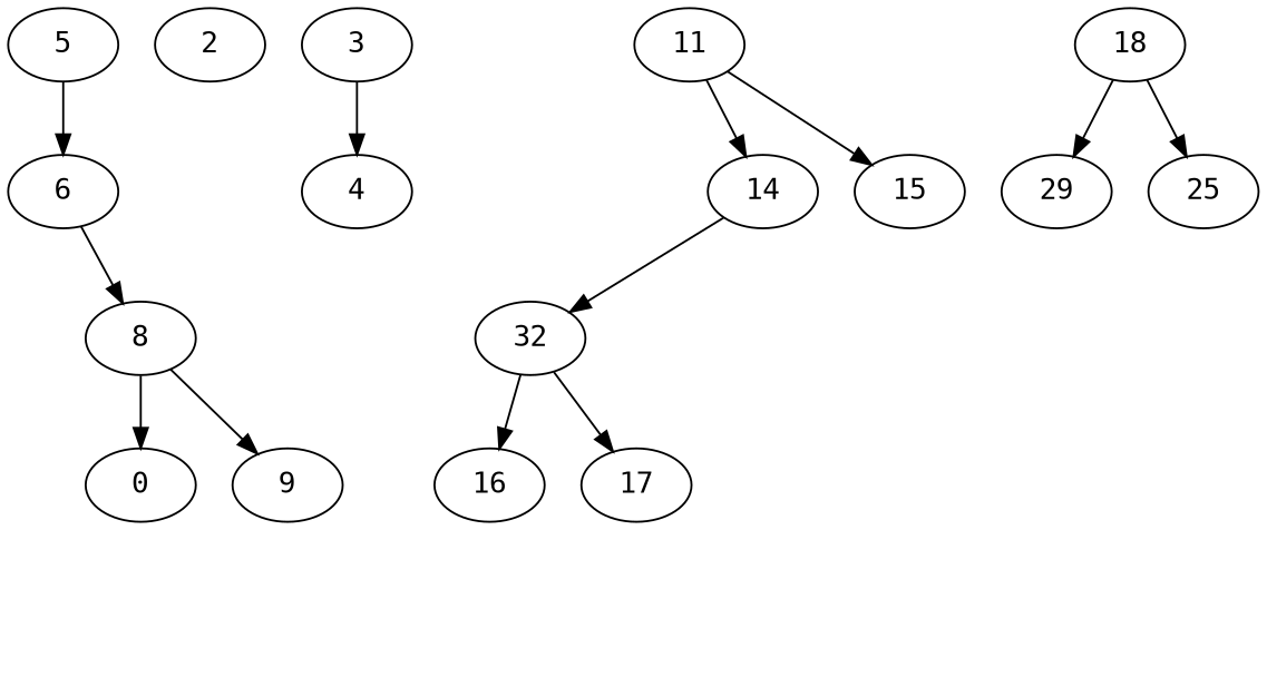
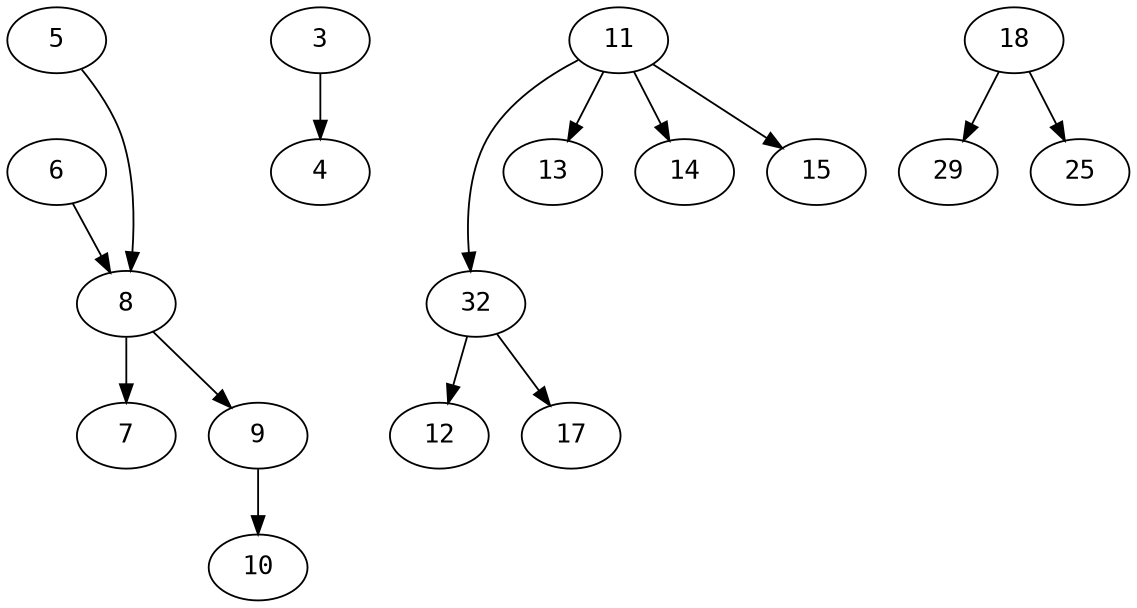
  digraph {
    fontname="DejaVu Sans Mono"
    node [alpha=0.06 fontname="DejaVu Sans Mono"]
    edge [fontname="DejaVu Sans Mono"]
    5 [alpha=0.00 expect_size=23243776]
    6 [expect_size=10458112]
    8 [alpha=0.08 expect_size=32133120]
-   2 [alpha=0.04 expect_size=9495552]
    3 [expect_size=14044160]
    4 [alpha=0.02 expect_size=48820224]
-   7 [alpha=0.01 expect_size=15590400 label=0]
+   7 [alpha=0.01 expect_size=15590400]
    9 [alpha=0.08 expect_size=36880384]
+   10 [alpha=0.09 expect_size=33271808]
    11 [alpha=0.01 expect_size=10770432]
    n11 [alpha=0.16 expect_size=41396224 label=32]
+   13 [alpha=0.05 expect_size=50056192]
    14 [expect_size=18196480]
    15 [alpha=0.13 expect_size=22039552]
-   16 [alpha=0.07 expect_size=22955008]
+   16 [alpha=0.07 expect_size=22955008 label=12]
    17 [alpha=0.08 expect_size=36213760]
    18 [alpha=0.09 expect_size=37858304]
    n18 [alpha=0.11 expect_size=9169920 label=29]
    n19 [alpha=0.03 expect_size=28273664 label=25]
-   5 -> 6
+   5 -> 8
    6 -> 8
    8 -> 7
    8 -> 9
    3 -> 4
-   14 -> n11
+   9 -> 10
+   11 -> n11
+   11 -> 13
    11 -> 14
    11 -> 15
    n11 -> 16
    n11 -> 17
    18 -> n18
    18 -> n19
  }
